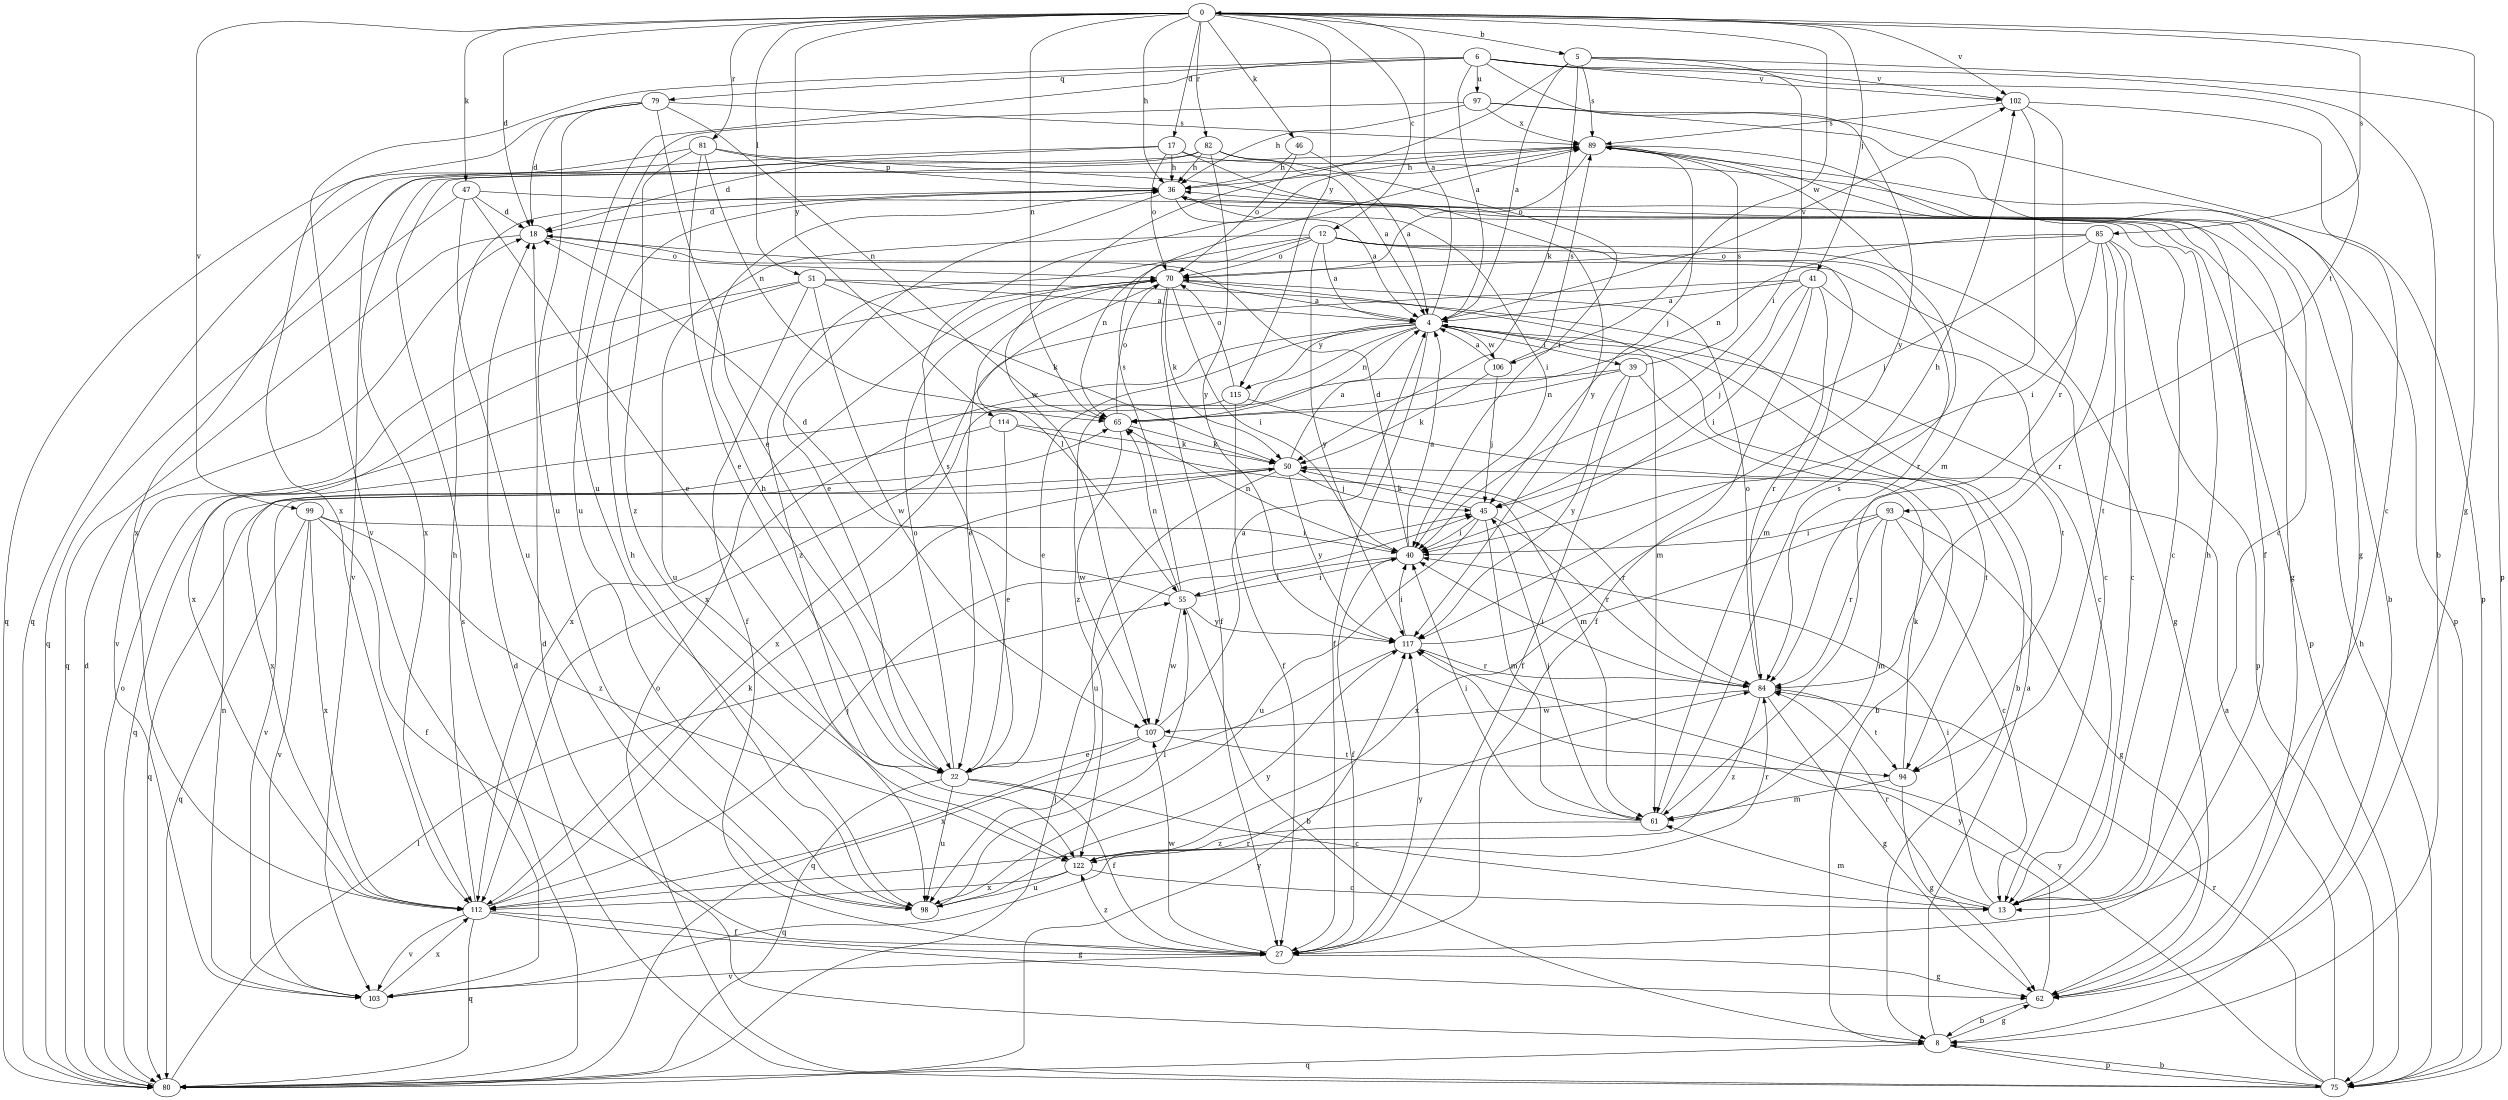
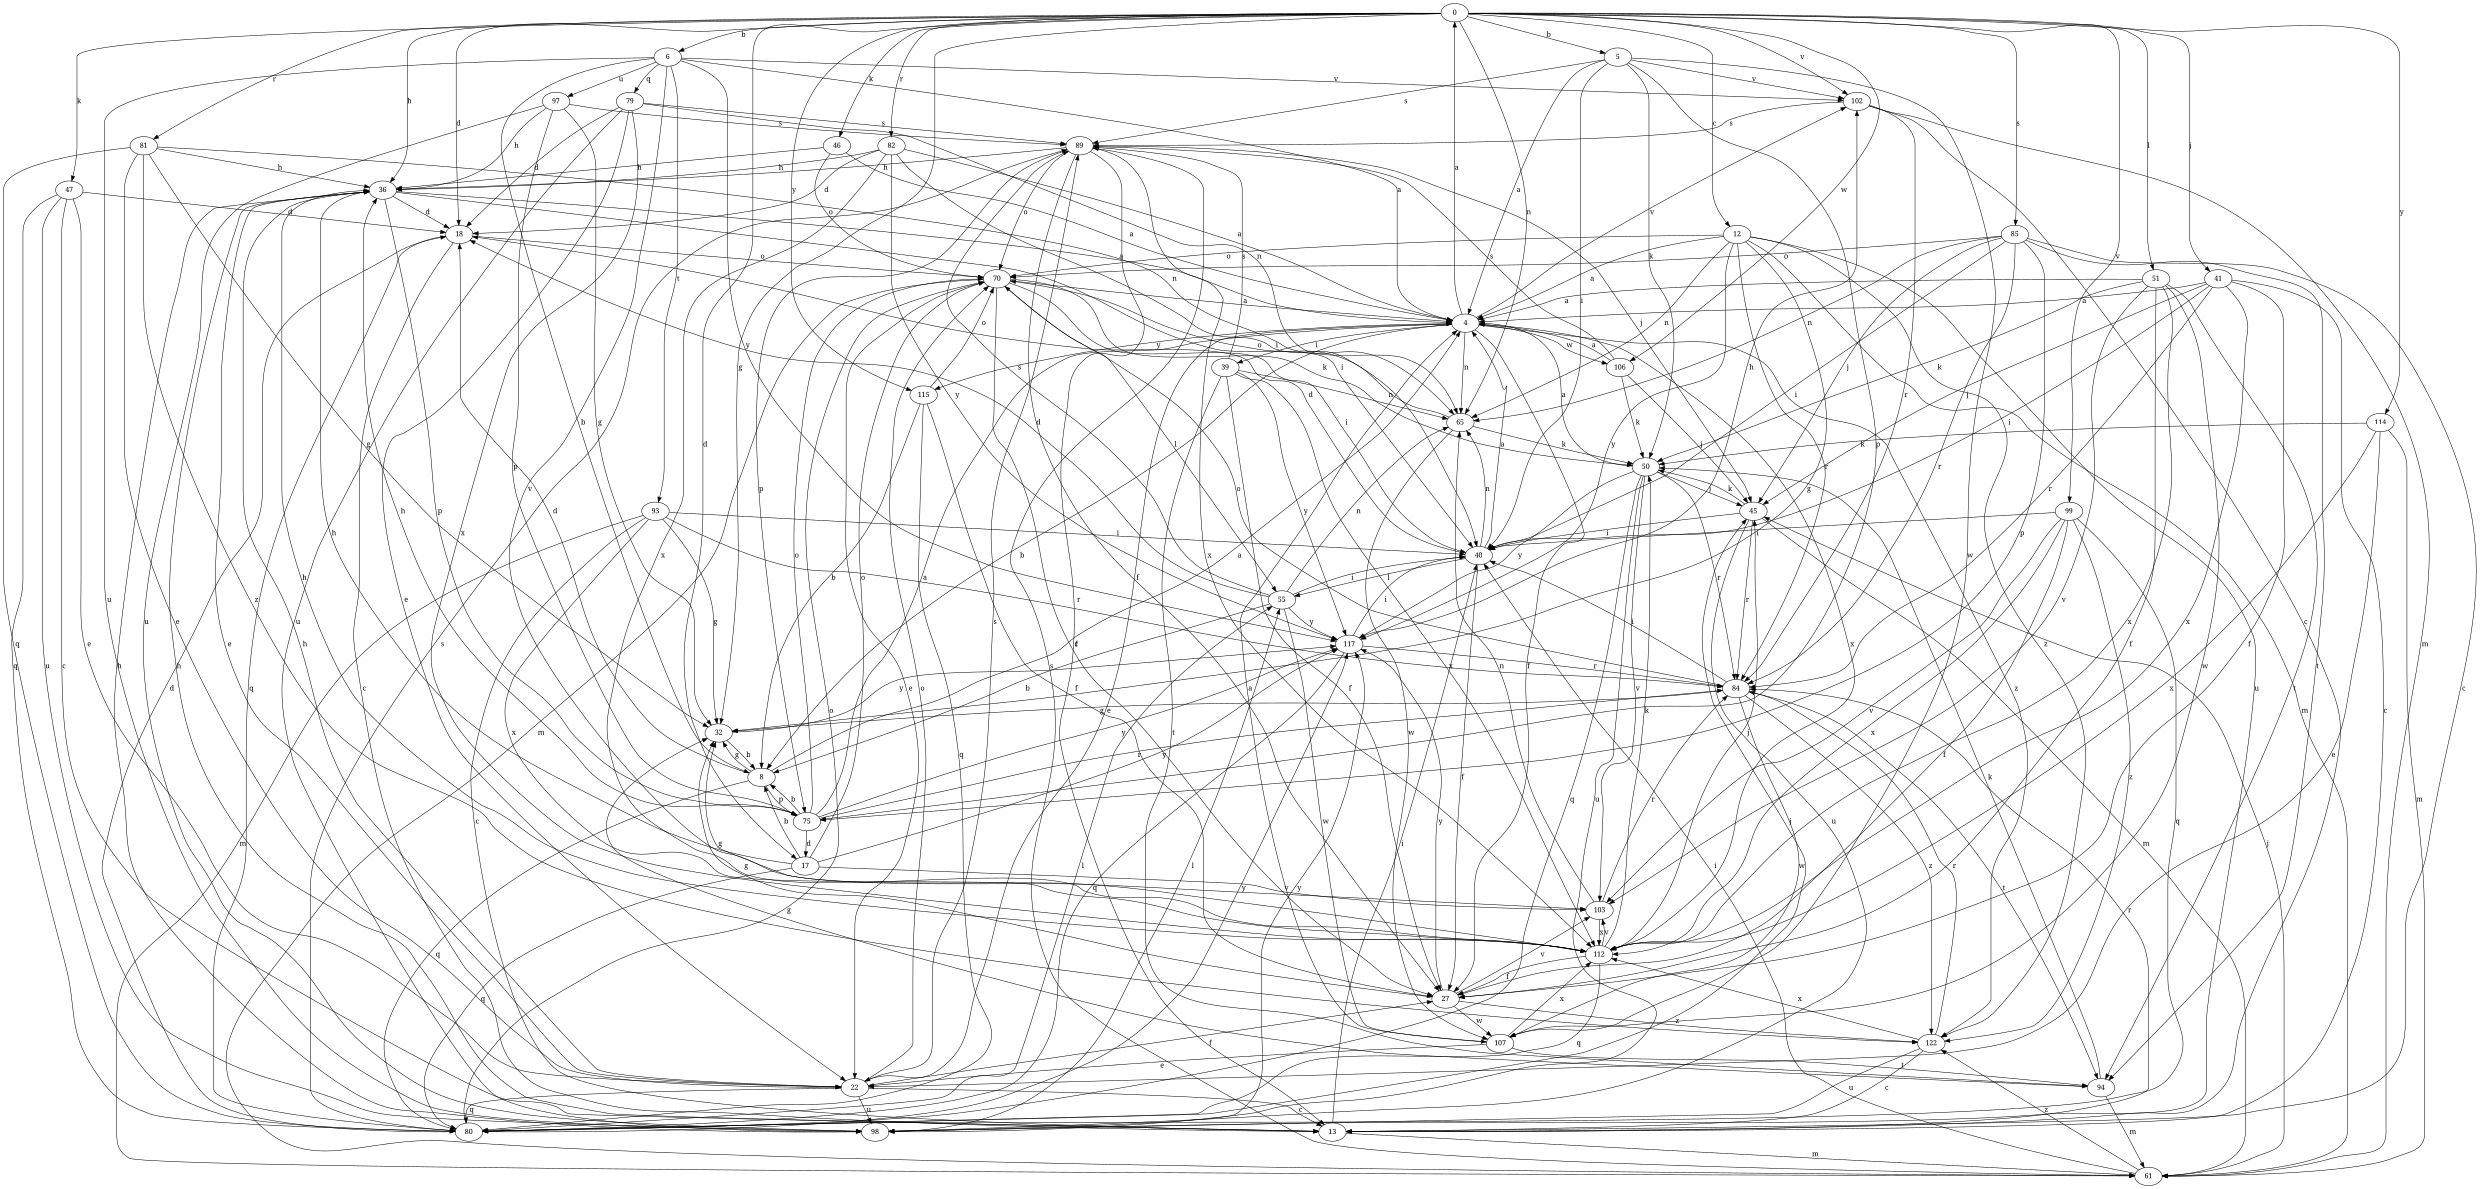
  strict digraph {
    fontname="Noto Serif"
    node [fontname="Noto Serif"]
    edge [fontname="Noto Serif"]
    0
    5
    6
    12
    17
    18
-   32 [label=62]
+   32
    36
    41
    46
    47
    51
    65
    81
    82
    85
    99
    102
    106
    114
    115
    4
    40
    50
    75
    89
    107
    8
    79
    93
    97
    98
    103
    117
    70
    122
    61
    84
    80
    13
    22
    27
    112
    45
    94
    55
    39
    0 -> 5 [label=b]
+   0 -> 6 [label=b]
    0 -> 12 [label=c]
    0 -> 17 [label=d]
    0 -> 18 [label=d]
    0 -> 32 [label=g]
    0 -> 36 [label=h]
    0 -> 41 [label=j]
    0 -> 46 [label=k]
    0 -> 47 [label=k]
    0 -> 51 [label=l]
    0 -> 65 [label=n]
    0 -> 81 [label=r]
    0 -> 82 [label=r]
    0 -> 85 [label=s]
    0 -> 99 [label=v]
    0 -> 102 [label=v]
    0 -> 106 [label=w]
    0 -> 114 [label=y]
    0 -> 115 [label=y]
    5 -> 102 [label=v]
    5 -> 4 [label=a]
    5 -> 40 [label=i]
    5 -> 50 [label=k]
    5 -> 75 [label=p]
    5 -> 89 [label=s]
    5 -> 107 [label=w]
    6 -> 102 [label=v]
    6 -> 4 [label=a]
    6 -> 8 [label=b]
    6 -> 79 [label=q]
    6 -> 93 [label=t]
    6 -> 97 [label=u]
    6 -> 98 [label=u]
    6 -> 103 [label=v]
    6 -> 117 [label=y]
    12 -> 32 [label=g]
    12 -> 65 [label=n]
    12 -> 4 [label=a]
    12 -> 98 [label=u]
    12 -> 117 [label=y]
    12 -> 70 [label=o]
    12 -> 122 [label=z]
    12 -> 61 [label=m]
    12 -> 84 [label=r]
    17 -> 36 [label=h]
    17 -> 8 [label=b]
    17 -> 103 [label=v]
    17 -> 117 [label=y]
    17 -> 70 [label=o]
    17 -> 80 [label=q]
    18 -> 70 [label=o]
    18 -> 80 [label=q]
    18 -> 13 [label=c]
    32 -> 8 [label=b]
    32 -> 117 [label=y]
    36 -> 18 [label=d]
    36 -> 4 [label=a]
    36 -> 40 [label=i]
    36 -> 75 [label=p]
    36 -> 22 [label=e]
    41 -> 4 [label=a]
    41 -> 40 [label=i]
    41 -> 84 [label=r]
    41 -> 13 [label=c]
    41 -> 27 [label=f]
    41 -> 112 [label=x]
    41 -> 45 [label=j]
    46 -> 36 [label=h]
    46 -> 4 [label=a]
    46 -> 70 [label=o]
    47 -> 18 [label=d]
    47 -> 98 [label=u]
    47 -> 80 [label=q]
    47 -> 13 [label=c]
    47 -> 22 [label=e]
    51 -> 4 [label=a]
    51 -> 50 [label=k]
    51 -> 107 [label=w]
    51 -> 103 [label=v]
    51 -> 27 [label=f]
    51 -> 112 [label=x]
    51 -> 94 [label=t]
    65 -> 50 [label=k]
    65 -> 107 [label=w]
    65 -> 70 [label=o]
    81 -> 32 [label=g]
-   81 -> 36 [label=p]
+   81 -> 36 [label=h]
    81 -> 65 [label=n]
    81 -> 122 [label=z]
    81 -> 80 [label=q]
    81 -> 22 [label=e]
    82 -> 18 [label=d]
    82 -> 36 [label=h]
    82 -> 4 [label=a]
    82 -> 40 [label=i]
    82 -> 117 [label=y]
    82 -> 112 [label=x]
    85 -> 65 [label=n]
    85 -> 40 [label=i]
    85 -> 75 [label=p]
    85 -> 70 [label=o]
    85 -> 84 [label=r]
    85 -> 13 [label=c]
    85 -> 45 [label=j]
    85 -> 94 [label=t]
    99 -> 40 [label=i]
    99 -> 103 [label=v]
    99 -> 122 [label=z]
    99 -> 80 [label=q]
    99 -> 27 [label=f]
    99 -> 112 [label=x]
    102 -> 89 [label=s]
    102 -> 61 [label=m]
    102 -> 84 [label=r]
    102 -> 13 [label=c]
    106 -> 4 [label=a]
    106 -> 50 [label=k]
    106 -> 89 [label=s]
    106 -> 45 [label=j]
    114 -> 50 [label=k]
    114 -> 61 [label=m]
    114 -> 22 [label=e]
    114 -> 112 [label=x]
    115 -> 8 [label=b]
    115 -> 70 [label=o]
    115 -> 80 [label=q]
    115 -> 27 [label=f]
    4 -> 0 [label=a]
    4 -> 65 [label=n]
    4 -> 102 [label=v]
    4 -> 106 [label=w]
    4 -> 115 [label=y]
    4 -> 8 [label=b]
    4 -> 122 [label=z]
    4 -> 22 [label=e]
    4 -> 27 [label=f]
    4 -> 112 [label=x]
    4 -> 39 [label=i]
    40 -> 18 [label=d]
    40 -> 65 [label=n]
    40 -> 4 [label=a]
    40 -> 27 [label=f]
    40 -> 55 [label=l]
    50 -> 4 [label=a]
    50 -> 98 [label=u]
    50 -> 103 [label=v]
    50 -> 117 [label=y]
    50 -> 84 [label=r]
    50 -> 80 [label=q]
    50 -> 45 [label=j]
-   75 -> 18 [label=d]
+   75 -> 17 [label=d]
    75 -> 36 [label=h]
    75 -> 4 [label=a]
    75 -> 8 [label=b]
    75 -> 117 [label=y]
    75 -> 70 [label=o]
    75 -> 84 [label=r]
    89 -> 36 [label=h]
    89 -> 75 [label=p]
    89 -> 70 [label=o]
    89 -> 13 [label=c]
    89 -> 27 [label=f]
    89 -> 112 [label=x]
    89 -> 45 [label=j]
    107 -> 4 [label=a]
    107 -> 22 [label=e]
    107 -> 112 [label=x]
    107 -> 94 [label=t]
    8 -> 18 [label=d]
    8 -> 32 [label=g]
    8 -> 4 [label=a]
    8 -> 75 [label=p]
    8 -> 80 [label=q]
    79 -> 18 [label=d]
    79 -> 65 [label=n]
    79 -> 89 [label=s]
    79 -> 98 [label=u]
    79 -> 22 [label=e]
    79 -> 112 [label=x]
    93 -> 32 [label=g]
    93 -> 40 [label=i]
    93 -> 61 [label=m]
    93 -> 84 [label=r]
    93 -> 13 [label=c]
    93 -> 112 [label=x]
    97 -> 32 [label=g]
    97 -> 36 [label=h]
    97 -> 75 [label=p]
-   97 -> 89 [label=x]
+   97 -> 89 [label=s]
    97 -> 98 [label=u]
    98 -> 36 [label=h]
    98 -> 117 [label=y]
    98 -> 55 [label=l]
    103 -> 65 [label=n]
    103 -> 84 [label=r]
    103 -> 112 [label=x]
    117 -> 102 [label=h]
    117 -> 40 [label=i]
    117 -> 84 [label=r]
    117 -> 80 [label=q]
    70 -> 4 [label=a]
    70 -> 40 [label=i]
    70 -> 50 [label=k]
    70 -> 61 [label=m]
    70 -> 22 [label=e]
    70 -> 27 [label=f]
    70 -> 55 [label=l]
    122 -> 98 [label=u]
    122 -> 84 [label=r]
    122 -> 13 [label=c]
    122 -> 112 [label=x]
    61 -> 40 [label=i]
    61 -> 89 [label=s]
    61 -> 122 [label=z]
    61 -> 45 [label=j]
    84 -> 32 [label=g]
    84 -> 40 [label=i]
    84 -> 107 [label=w]
    84 -> 70 [label=o]
    84 -> 122 [label=z]
    84 -> 94 [label=t]
    80 -> 18 [label=d]
    80 -> 89 [label=s]
    80 -> 117 [label=y]
    80 -> 70 [label=o]
    80 -> 45 [label=j]
    80 -> 55 [label=l]
    13 -> 36 [label=h]
    13 -> 40 [label=i]
    13 -> 61 [label=m]
    13 -> 84 [label=r]
    22 -> 36 [label=h]
    22 -> 89 [label=s]
    22 -> 98 [label=u]
    22 -> 70 [label=o]
    22 -> 80 [label=q]
    22 -> 13 [label=c]
    22 -> 27 [label=f]
    27 -> 32 [label=g]
    27 -> 107 [label=w]
    27 -> 103 [label=v]
    27 -> 117 [label=y]
    27 -> 122 [label=z]
    112 -> 32 [label=g]
    112 -> 36 [label=h]
    112 -> 50 [label=k]
    112 -> 103 [label=v]
    112 -> 80 [label=q]
    112 -> 27 [label=f]
    112 -> 45 [label=j]
    45 -> 40 [label=i]
    45 -> 50 [label=k]
    45 -> 98 [label=u]
    45 -> 61 [label=m]
    45 -> 84 [label=r]
    94 -> 32 [label=g]
    94 -> 50 [label=k]
    94 -> 61 [label=m]
    55 -> 18 [label=d]
    55 -> 65 [label=n]
    55 -> 40 [label=i]
    55 -> 89 [label=s]
    55 -> 107 [label=w]
    55 -> 8 [label=b]
    55 -> 117 [label=y]
    39 -> 65 [label=n]
    39 -> 89 [label=s]
    39 -> 117 [label=y]
    39 -> 27 [label=f]
    39 -> 112 [label=x]
    39 -> 94 [label=t]
  }
